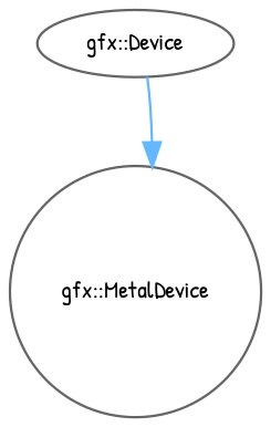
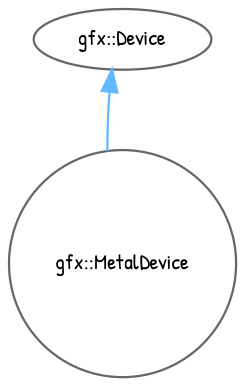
  digraph {
    rankdir=TB
    fontname="Patrick Hand"
    node [color=grey40 fillcolor=white fontname="Patrick Hand" fontsize=10 style=filled]
    n1 [height=0.2 label="gfx::Device" shape=ellipse width=0.4]
    n2 [height=0.2 label="gfx::MetalDevice" shape=circle width=0.4]
-   n2 -> n1 [color=steelblue1 dir=back fontname="Patrick Hand" fontsize=10 labelfontname=Helvetica labelfontsize=10 style=solid]
+   n1 -> n2 [color=steelblue1 dir=back fontname="Patrick Hand" fontsize=10 labelfontname=Helvetica labelfontsize=10 style=solid]
  }
